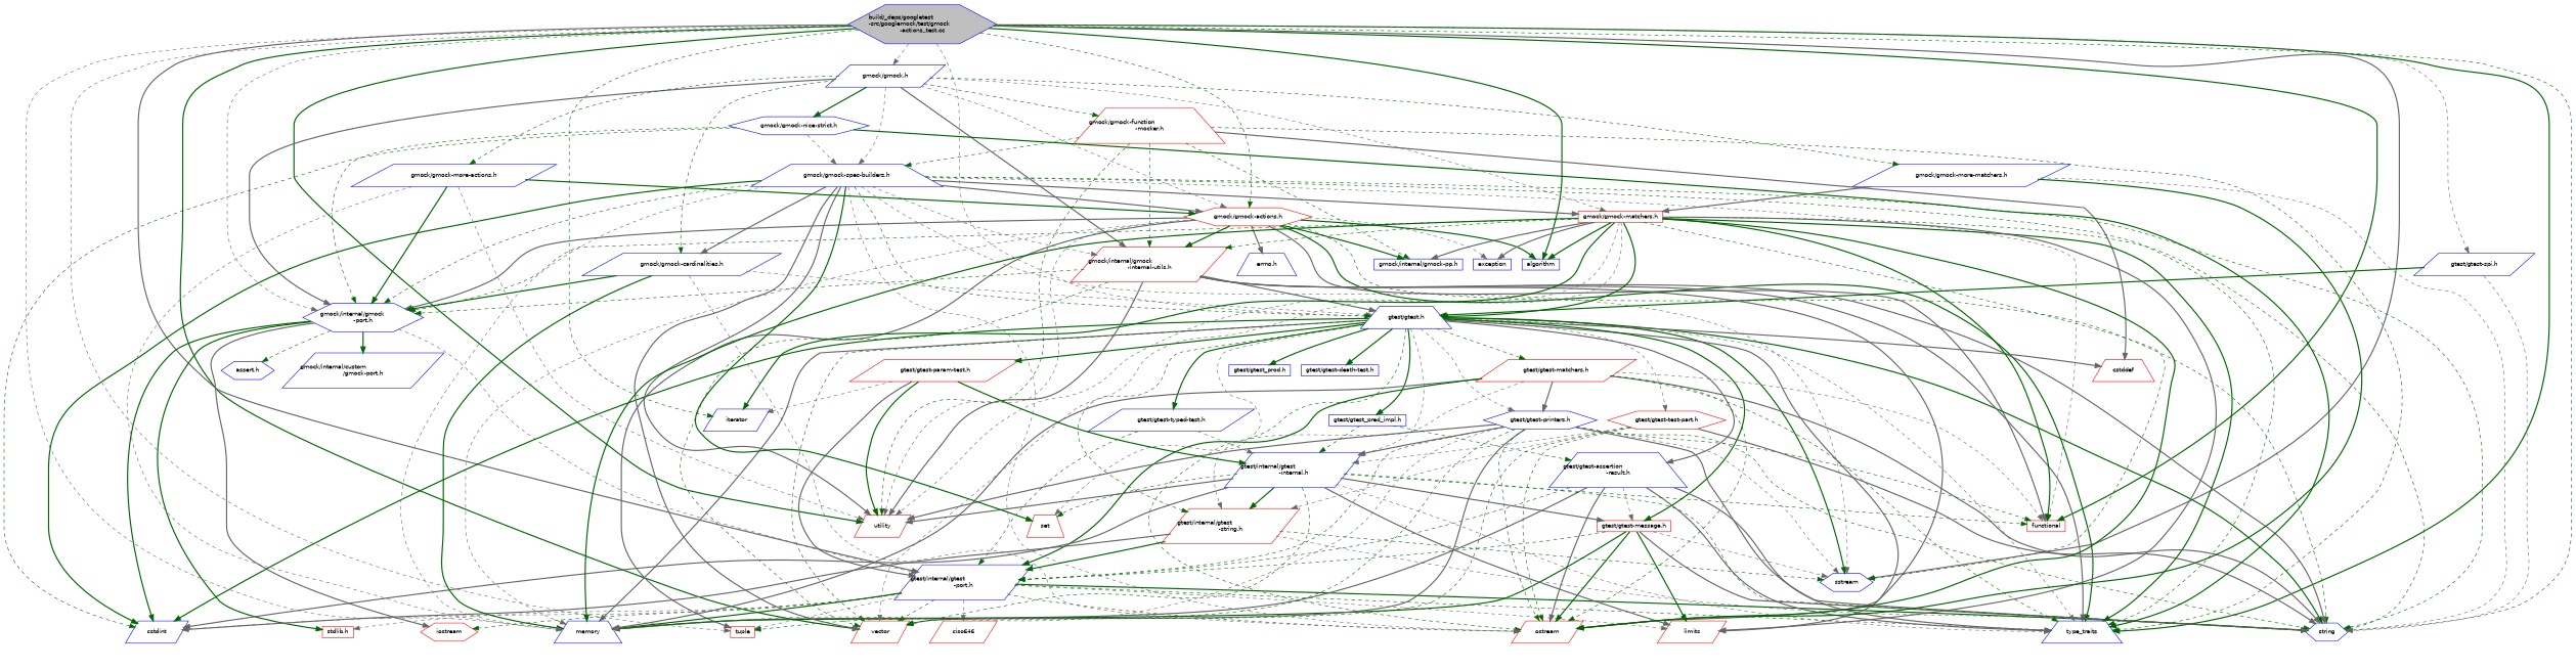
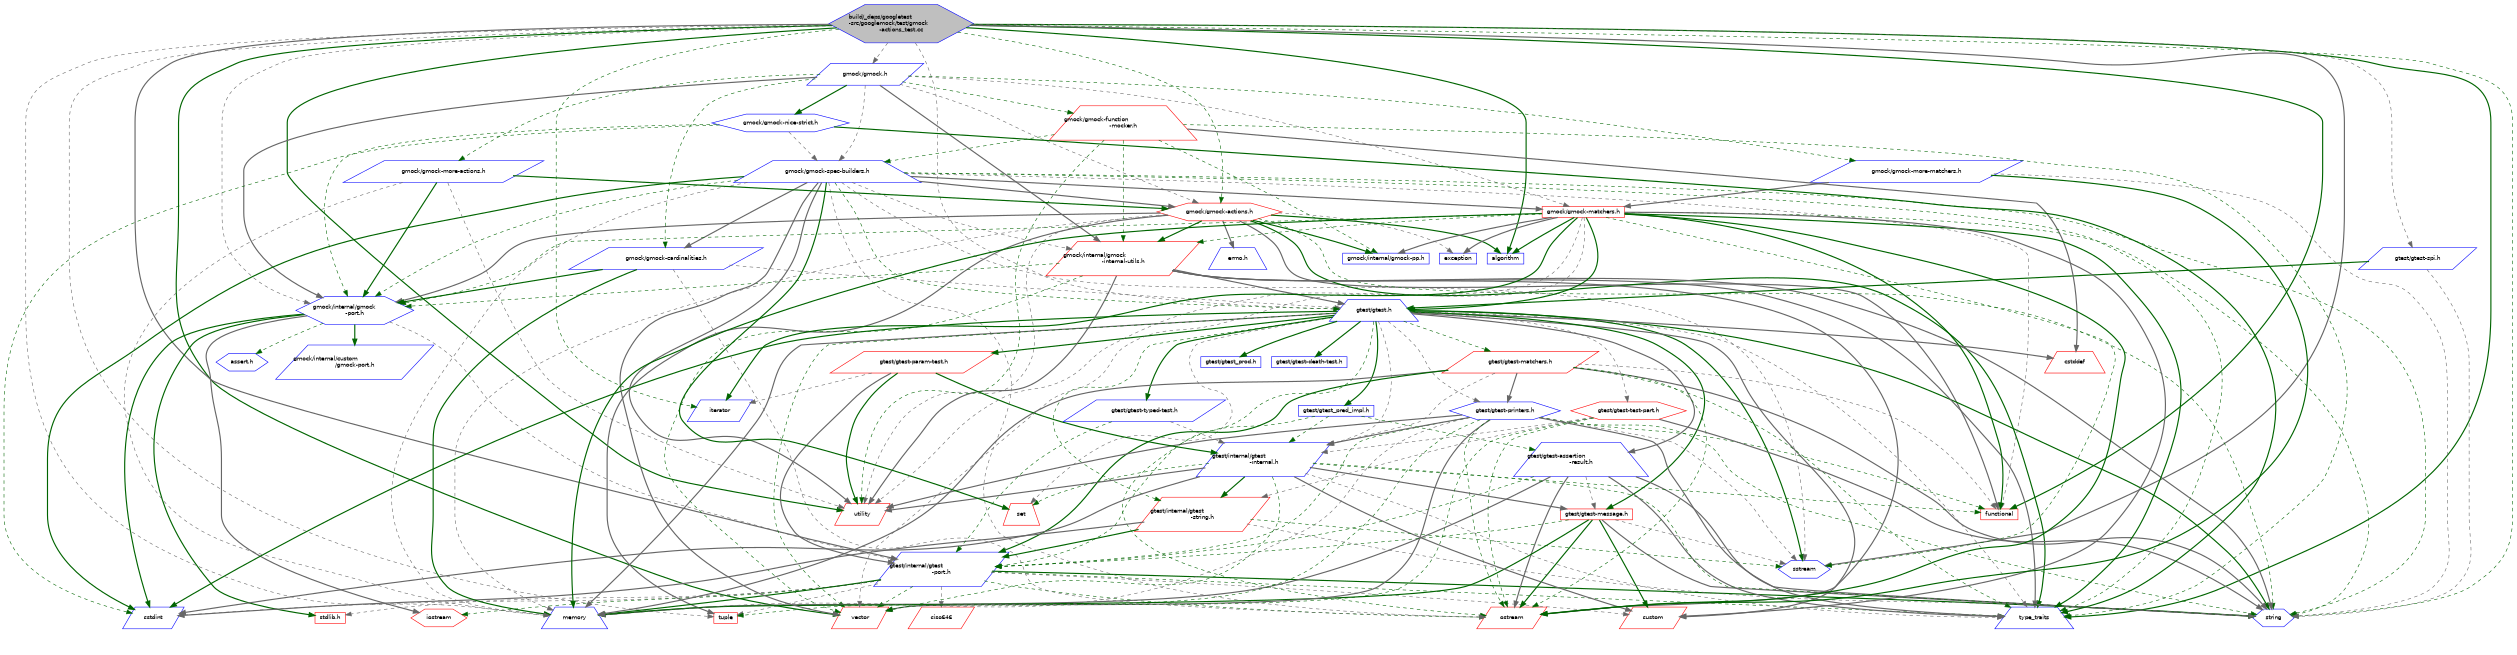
  digraph {
    node [color=blue fillcolor=white fontname=Helvetica fontsize=10 shape=parallelogram style=filled]
    edge [color=darkgreen fontname=Helvetica fontsize=10 labelfontname=Helvetica labelfontsize=10 style=dashed]
    n1 [fillcolor=grey75 fontcolor=black height=0.2 label="build/_deps/googletest\l-src/googlemock/test/gmock\l-actions_test.cc" shape=hexagon width=0.4]
    n2 [color=red height=0.2 label="gmock/gmock-actions.h" shape=hexagon width=0.4]
    n3 [height=0.2 label=algorithm shape=box width=0.4]
    n4 [color=red height=0.2 label=functional shape=box width=0.4]
    n5 [height=0.2 label=memory shape=trapezium width=0.4]
    n6 [height=0.2 label=string shape=hexagon width=0.4]
    n7 [color=red height=0.2 label=tuple shape=box width=0.4]
    n8 [height=0.2 label=type_traits shape=trapezium width=0.4]
    n9 [color=red height=0.2 label=utility width=0.4]
    n10 [color=red height=0.2 label=vector width=0.4]
    n11 [height=0.2 label="gmock/internal/gmock\l-port.h" shape=hexagon width=0.4]
    n12 [height=0.2 label="gtest/internal/gtest\l-port.h" width=0.4]
    n13 [height=0.2 label="gtest/gtest.h" shape=trapezium width=0.4]
    n14 [height=0.2 label=sstream shape=hexagon width=0.4]
    n15 [height=0.2 label=iterator width=0.4]
    n16 [height=0.2 label="gmock/gmock.h" width=0.4]
    n17 [height=0.2 label="gtest/gtest-spi.h" width=0.4]
    n18 [height=0.2 label="errno.h" shape=trapezium width=0.4]
    n19 [height=0.2 label=exception shape=box width=0.4]
    n20 [color=red height=0.2 label="gmock/internal/gmock\l-internal-utils.h" width=0.4]
    n21 [height=0.2 label="gmock/internal/gmock-pp.h" shape=box width=0.4]
    n22 [height=0.2 label="assert.h" shape=hexagon width=0.4]
    n23 [color=red height=0.2 label="stdlib.h" shape=box width=0.4]
    n24 [height=0.2 label=cstdint width=0.4]
    n25 [color=red height=0.2 label=iostream shape=hexagon width=0.4]
    n26 [height=0.2 label="gmock/internal/custom\l/gmock-port.h" width=0.4]
    n27 [color=red height=0.2 label=ostream width=0.4]
    n28 [color=red height=0.2 label=ciso646 width=0.4]
-   n29 [color=red height=0.2 label=limits width=0.4]
+   n29 [color=red height=0.2 label=custom width=0.4]
    n30 [color=red height=0.2 label=cstddef shape=trapezium width=0.4]
    n31 [color=red height=0.2 label=set shape=trapezium width=0.4]
    n32 [height=0.2 label="gtest/gtest-assertion\l-result.h" shape=trapezium width=0.4]
    n33 [color=red height=0.2 label="gtest/gtest-message.h" shape=box width=0.4]
    n34 [height=0.2 label="gtest/gtest-death-test.h" shape=box width=0.4]
    n35 [color=red height=0.2 label="gtest/gtest-matchers.h" width=0.4]
    n36 [height=0.2 label="gtest/gtest-printers.h" shape=hexagon width=0.4]
    n37 [height=0.2 label="gtest/internal/gtest\l-internal.h" width=0.4]
    n38 [color=red height=0.2 label="gtest/internal/gtest\l-string.h" width=0.4]
    n39 [color=red height=0.2 label="gtest/gtest-param-test.h" width=0.4]
    n40 [color=red height=0.2 label="gtest/gtest-test-part.h" shape=hexagon width=0.4]
    n41 [height=0.2 label="gtest/gtest-typed-test.h" width=0.4]
    n42 [height=0.2 label="gtest/gtest_pred_impl.h" shape=box width=0.4]
    n43 [height=0.2 label="gtest/gtest_prod.h" shape=box width=0.4]
    n44 [height=0.2 label="gmock/gmock-cardinalities.h" width=0.4]
    n45 [color=red height=0.2 label="gmock/gmock-function\l-mocker.h" shape=trapezium width=0.4]
    n46 [height=0.2 label="gmock/gmock-spec-builders.h" shape=trapezium width=0.4]
    n47 [color=red height=0.2 label="gmock/gmock-matchers.h" shape=box width=0.4]
    n48 [height=0.2 label="gmock/gmock-more-actions.h" width=0.4]
    n49 [height=0.2 label="gmock/gmock-more-matchers.h" width=0.4]
    n50 [height=0.2 label="gmock/gmock-nice-strict.h" shape=hexagon width=0.4]
    n1 -> n2
    n1 -> n3 [style=bold]
    n1 -> n4 [style=bold]
    n1 -> n5 [color=gray40]
    n1 -> n6
    n1 -> n7 [color=gray40]
    n1 -> n8 [style=bold]
    n1 -> n9 [style=bold]
    n1 -> n10 [style=bold]
    n1 -> n11 [color=gray40]
    n1 -> n12 [color=gray40 style=bold]
    n1 -> n13 [color=gray40]
    n1 -> n14 [color=gray40 style=bold]
    n1 -> n15
    n1 -> n16 [color=gray40]
    n1 -> n17 [color=gray40]
    n2 -> n3 [style=bold]
    n2 -> n4 [color=gray40 style=bold]
    n2 -> n5 [color=gray40]
    n2 -> n6
    n2 -> n7 [color=gray40 style=bold]
    n2 -> n8 [style=bold]
    n2 -> n9 [color=gray40]
    n2 -> n11 [color=gray40 style=bold]
    n2 -> n18 [color=gray40 style=bold]
    n2 -> n19 [color=gray40]
    n2 -> n20 [style=bold]
    n2 -> n21 [style=bold]
    n11 -> n12 [color=gray40]
    n11 -> n22
    n11 -> n23 [style=bold]
    n11 -> n24 [style=bold]
    n11 -> n25 [color=gray40 style=bold]
    n11 -> n26 [style=bold]
    n12 -> n5 [style=bold]
    n12 -> n6 [style=bold]
    n12 -> n7 [color=gray40]
    n12 -> n8
    n12 -> n10
    n12 -> n23 [color=gray40]
    n12 -> n24 [color=gray40]
    n12 -> n25
    n12 -> n27
    n12 -> n28 [color=gray40]
    n12 -> n29 [color=gray40]
    n13 -> n5 [color=gray40 style=bold]
    n13 -> n6 [style=bold]
    n13 -> n8 [color=gray40]
    n13 -> n10
    n13 -> n14 [style=bold]
    n13 -> n24 [style=bold]
    n13 -> n27
    n13 -> n29 [color=gray40 style=bold]
    n13 -> n30 [color=gray40 style=bold]
    n13 -> n31 [color=gray40]
    n13 -> n32 [color=gray40 style=bold]
    n13 -> n33 [style=bold]
    n13 -> n34 [style=bold]
    n13 -> n35
    n13 -> n36 [color=gray40]
    n13 -> n37 [color=gray40]
    n13 -> n38
    n13 -> n39 [style=bold]
    n13 -> n40 [color=gray40]
    n13 -> n41 [style=bold]
    n13 -> n42 [style=bold]
    n13 -> n43 [style=bold]
    n16 -> n2 [color=gray40]
    n16 -> n11 [color=gray40 style=bold]
    n16 -> n20 [color=gray40 style=bold]
    n16 -> n44
    n16 -> n45
    n16 -> n46 [color=gray40]
    n16 -> n47 [color=gray40]
    n16 -> n48
    n16 -> n49
    n16 -> n50 [style=bold]
    n17 -> n6 [color=gray40]
    n17 -> n13 [style=bold]
    n20 -> n6 [color=gray40 style=bold]
    n20 -> n8 [color=gray40 style=bold]
    n20 -> n9 [color=gray40 style=bold]
    n20 -> n10
    n20 -> n11
    n20 -> n13 [color=gray40 style=bold]
    n20 -> n27 [color=gray40 style=bold]
    n32 -> n5 [color=gray40 style=bold]
    n32 -> n6 [color=gray40 style=bold]
    n32 -> n8 [color=gray40 style=bold]
    n32 -> n12
    n32 -> n27 [color=gray40 style=bold]
    n32 -> n33 [color=gray40]
    n33 -> n5 [style=bold]
    n33 -> n6 [color=gray40 style=bold]
    n33 -> n12
    n33 -> n14 [color=gray40]
    n33 -> n27 [style=bold]
    n33 -> n29 [style=bold]
    n35 -> n4 [color=gray40]
    n35 -> n5 [color=gray40 style=bold]
    n35 -> n6 [color=gray40 style=bold]
    n35 -> n8
    n35 -> n12 [style=bold]
    n35 -> n27
    n35 -> n36 [color=gray40 style=bold]
-   n35 -> n38 [color=gray40]
+   n35 -> n37 [color=gray40]
    n36 -> n4
    n36 -> n5 [color=gray40]
    n36 -> n6
    n36 -> n7
    n36 -> n8 [color=gray40 style=bold]
    n36 -> n9 [color=gray40 style=bold]
    n36 -> n10 [color=gray40 style=bold]
    n36 -> n12
    n36 -> n14 [color=gray40]
    n36 -> n27
    n36 -> n37 [color=gray40 style=bold]
    n37 -> n4
    n37 -> n6
    n37 -> n8 [color=gray40]
    n37 -> n9 [color=gray40 style=bold]
    n37 -> n10
    n37 -> n24 [color=gray40 style=bold]
    n37 -> n29 [color=gray40 style=bold]
    n37 -> n31
    n37 -> n33 [color=gray40 style=bold]
    n37 -> n38 [style=bold]
    n38 -> n6 [color=gray40]
    n38 -> n12 [style=bold]
    n38 -> n14
    n38 -> n24 [color=gray40 style=bold]
    n39 -> n9 [style=bold]
    n39 -> n12 [color=gray40 style=bold]
    n39 -> n15 [color=gray40]
    n39 -> n37 [style=bold]
    n40 -> n6 [color=gray40 style=bold]
    n40 -> n10
    n40 -> n27
    n40 -> n37 [color=gray40]
    n40 -> n38 [color=gray40]
    n41 -> n12
    n41 -> n37 [color=gray40]
+   n42 -> n12
    n42 -> n32
    n42 -> n37
    n44 -> n5 [style=bold]
    n44 -> n11 [style=bold]
    n44 -> n13 [color=gray40]
    n44 -> n27 [color=gray40]
    n45 -> n8
    n45 -> n9
    n45 -> n20
    n45 -> n21
    n45 -> n30 [color=gray40 style=bold]
    n45 -> n46
    n46 -> n2 [color=gray40 style=bold]
    n46 -> n4 [color=gray40]
    n46 -> n5 [color=gray40]
    n46 -> n6
    n46 -> n8
    n46 -> n9 [color=gray40 style=bold]
    n46 -> n10 [color=gray40 style=bold]
    n46 -> n11
    n46 -> n13
    n46 -> n14 [color=gray40]
    n46 -> n20 [color=gray40]
    n46 -> n24 [style=bold]
    n46 -> n27 [color=gray40]
    n46 -> n31 [style=bold]
    n46 -> n44 [color=gray40 style=bold]
    n46 -> n47 [color=gray40 style=bold]
    n47 -> n3 [style=bold]
    n47 -> n4 [style=bold]
    n47 -> n5 [style=bold]
    n47 -> n6
    n47 -> n8 [style=bold]
    n47 -> n9 [color=gray40]
    n47 -> n10 [color=gray40]
    n47 -> n11
    n47 -> n13 [style=bold]
    n47 -> n14
    n47 -> n15 [style=bold]
    n47 -> n19 [color=gray40 style=bold]
    n47 -> n20
    n47 -> n21 [color=gray40 style=bold]
    n47 -> n27 [style=bold]
    n47 -> n29 [color=gray40 style=bold]
    n48 -> n2 [style=bold]
    n48 -> n5 [color=gray40]
    n48 -> n9 [color=gray40]
    n48 -> n11 [style=bold]
    n49 -> n6 [color=gray40]
    n49 -> n27 [style=bold]
    n49 -> n47 [color=gray40 style=bold]
    n50 -> n8 [style=bold]
    n50 -> n11
    n50 -> n24
    n50 -> n46 [color=gray40]
  }
